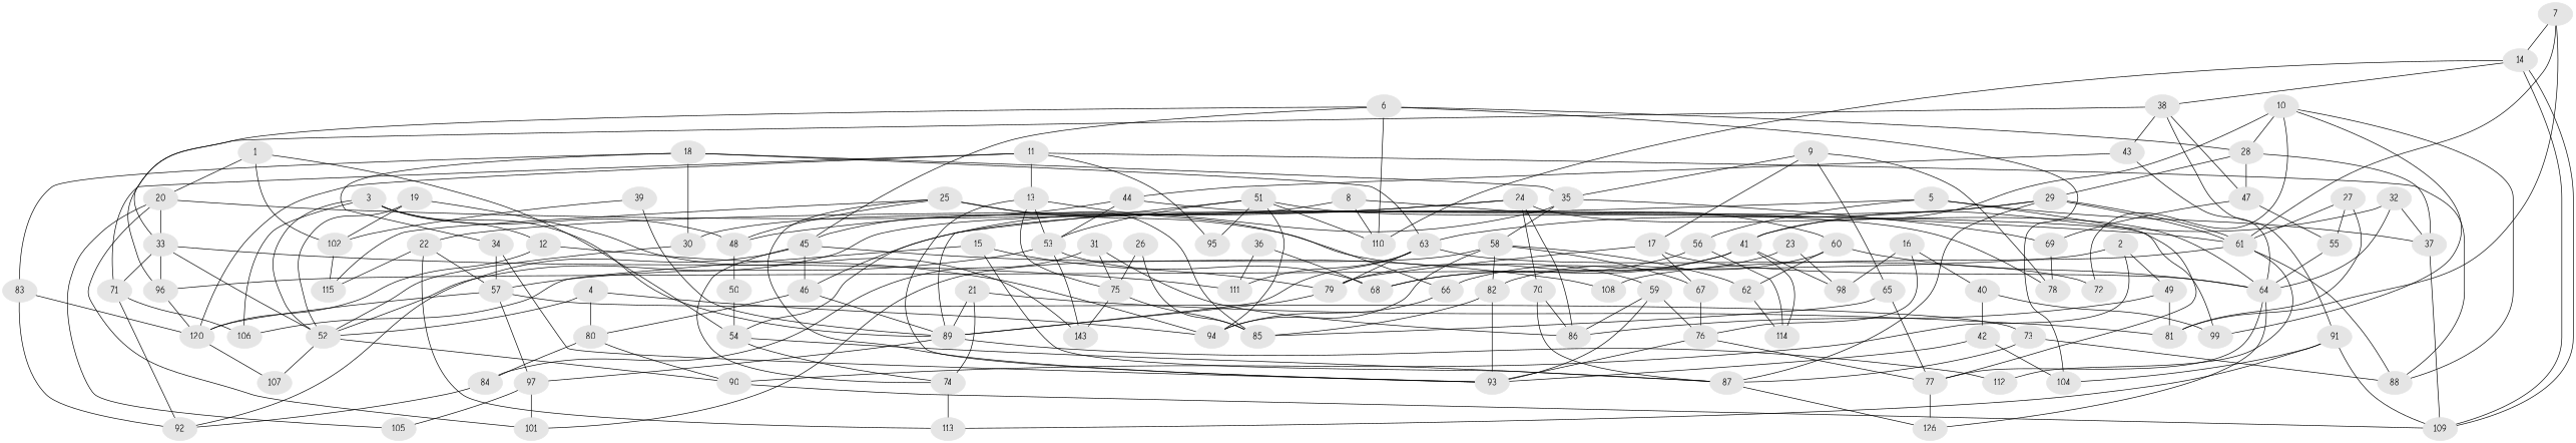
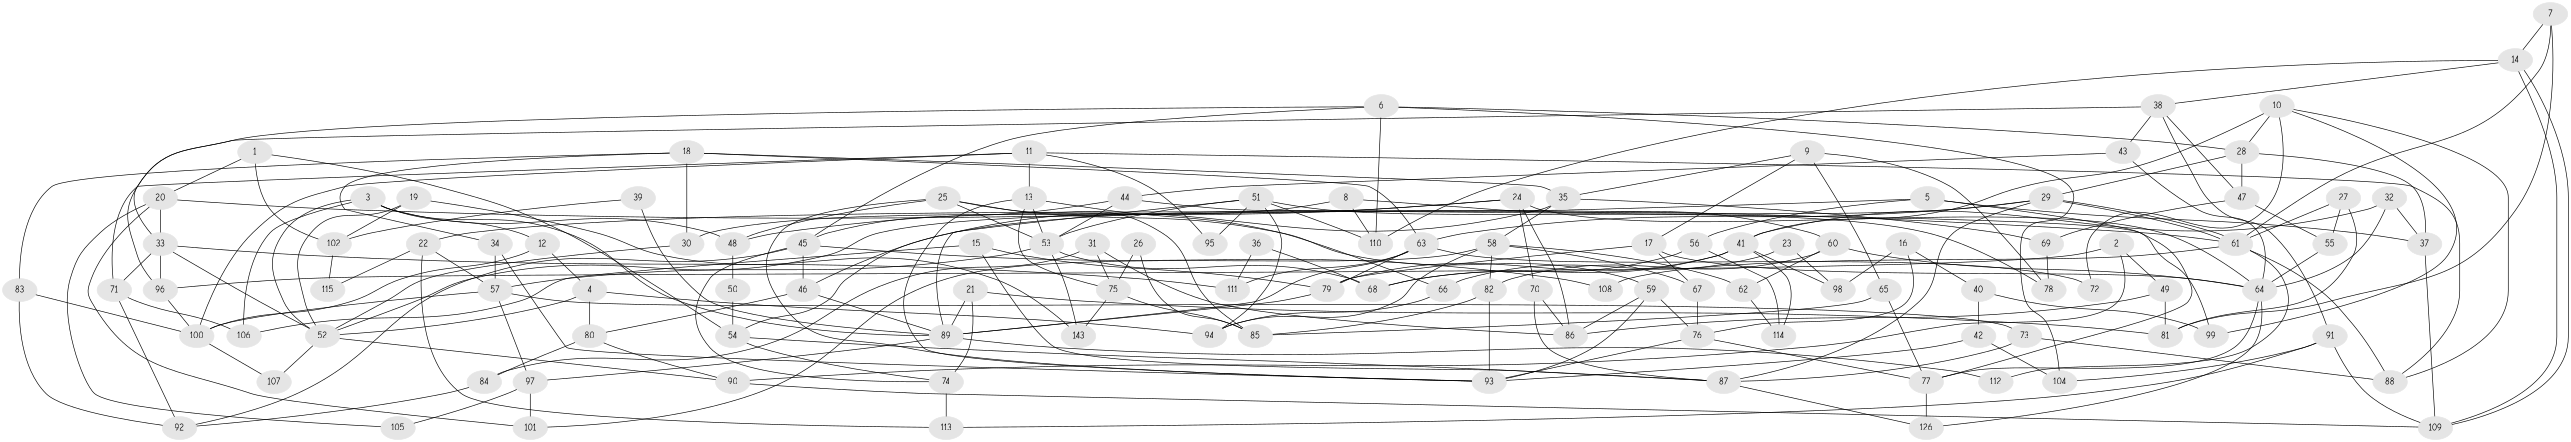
  graph {
    fontname="Comic Neue"
    node [color=gray90 fontname="Comic Neue" style=filled]
    edge [fontname="Comic Neue"]
    1
    20
    54
    102
    33
    61
    101
    105
    87
    74
    115
    2
    49
    90
    96
    81
    86
    109
-   100 [label=120]
+   100
    3
    12
    48
    52
    89
    106
    94
    50
    107
    97
    112
    4
    80
    84
    5
    22
    37
    56
    77
    57
    113
    68
    114
    n43 [label=126]
    6
    28
    45
    104
    110
    29
    47
    71
    111
    46
    92
    108
    7
    14
    38
    88
    8
    30
    60
    64
    62
    82
    9
    17
    35
    65
    78
    79
    67
    58
    69
    85
    10
    41
    72
    99
    98
    11
    13
    95
    53
    66
    75
    93
    n88 [label=143]
    43
    91
    15
    16
    40
    76
    42
    18
    34
    63
    83
    19
    21
    73
    23
    24
    70
    25
    59
    26
    27
    55
    31
    32
    36
    44
    39
    51
    1 -- 20
    1 -- 54
    1 -- 102
    20 -- 33
    20 -- 61
    20 -- 101
    20 -- 105
    54 -- 87
    54 -- 74
    102 -- 115
    33 -- 96
    33 -- 52
    33 -- 71
    33 -- 111
    61 -- 112
    61 -- 108
    61 -- 88
    87 -- n43
    74 -- 113
    2 -- 49
    2 -- 90
    2 -- 96
    49 -- 81
    49 -- 86
    90 -- 109
    96 -- 100
    100 -- 107
    3 -- 12
    3 -- 48
    3 -- 52
    3 -- 89
    3 -- 106
    12 -- 100
-   12 -- 94
+   12 -- 4
    48 -- 50
    52 -- 90
    52 -- 107
    89 -- 97
    89 -- 112
    50 -- 54
    97 -- 101
    97 -- 105
    4 -- 52
    4 -- 94
    4 -- 80
    80 -- 90
    80 -- 84
    84 -- 92
    5 -- 22
    5 -- 37
    5 -- 56
    5 -- 77
    22 -- 115
    22 -- 57
    22 -- 113
    37 -- 109
    56 -- 68
    56 -- 114
    77 -- n43
    57 -- 100
    57 -- 97
    57 -- 73
    6 -- 33
    6 -- 28
    6 -- 45
    6 -- 104
    6 -- 110
    28 -- 37
    28 -- 29
    28 -- 47
    45 -- 74
    45 -- 46
    45 -- 92
    45 -- 108
    29 -- 61
    29 -- 61
    29 -- 87
    29 -- 46
    29 -- 63
    47 -- 69
    47 -- 55
    71 -- 106
    71 -- 92
    46 -- 89
    46 -- 80
    7 -- 61
    7 -- 81
    7 -- 14
    14 -- 109
    14 -- 109
    14 -- 110
    14 -- 38
    38 -- 96
    38 -- 47
    38 -- 43
    38 -- 91
    8 -- 110
    8 -- 30
    8 -- 60
    30 -- 52
    60 -- 64
    60 -- 62
    60 -- 82
    64 -- 77
    64 -- n43
    62 -- 114
    82 -- 85
    82 -- 93
    9 -- 17
    9 -- 35
    9 -- 65
    9 -- 78
    17 -- 64
    17 -- 79
    17 -- 67
    35 -- 54
    35 -- 58
    35 -- 69
    65 -- 77
    65 -- 85
    79 -- 89
    67 -- 76
    58 -- 101
    58 -- 94
    58 -- 62
    58 -- 82
    58 -- 67
    69 -- 78
    10 -- 28
    10 -- 88
    10 -- 41
    10 -- 72
    10 -- 99
    41 -- 68
    41 -- 114
    41 -- 79
    41 -- 98
    11 -- 100
    11 -- 71
    11 -- 88
    11 -- 13
    11 -- 95
    13 -- 53
    13 -- 66
    13 -- 75
    13 -- 93
    53 -- 57
    53 -- 68
    53 -- n88
    66 -- 94
    75 -- 85
    75 -- n88
    43 -- 64
    43 -- 44
    91 -- 109
    91 -- 113
    91 -- 104
    15 -- 87
    15 -- 106
    15 -- 79
    16 -- 98
    16 -- 40
    16 -- 76
    40 -- 99
    40 -- 42
    76 -- 77
    76 -- 93
    42 -- 104
    42 -- 93
    18 -- 30
    18 -- 35
    18 -- 34
    18 -- 63
    18 -- 83
    34 -- 57
    34 -- 93
    63 -- 89
    63 -- 111
    63 -- 79
    63 -- 72
    83 -- 100
    83 -- 92
    19 -- 102
    19 -- 52
    19 -- n88
    21 -- 74
    21 -- 81
    21 -- 89
    73 -- 87
    73 -- 88
    23 -- 98
    23 -- 66
    24 -- 86
    24 -- 48
    24 -- 52
    24 -- 64
    24 -- 70
    70 -- 87
    70 -- 86
-   25 -- 115
+   25 -- 53
    25 -- 48
    25 -- 85
    25 -- 93
    25 -- 59
    59 -- 86
    59 -- 93
    59 -- 76
    26 -- 85
    26 -- 75
    27 -- 61
    27 -- 81
    27 -- 55
    55 -- 64
    31 -- 86
    31 -- 84
    31 -- 75
    32 -- 37
    32 -- 64
    32 -- 41
    36 -- 68
    36 -- 111
    44 -- 45
    44 -- 99
    44 -- 53
    39 -- 102
    39 -- 89
    51 -- 89
    51 -- 94
    51 -- 110
    51 -- 78
    51 -- 95
    51 -- 53
  }
